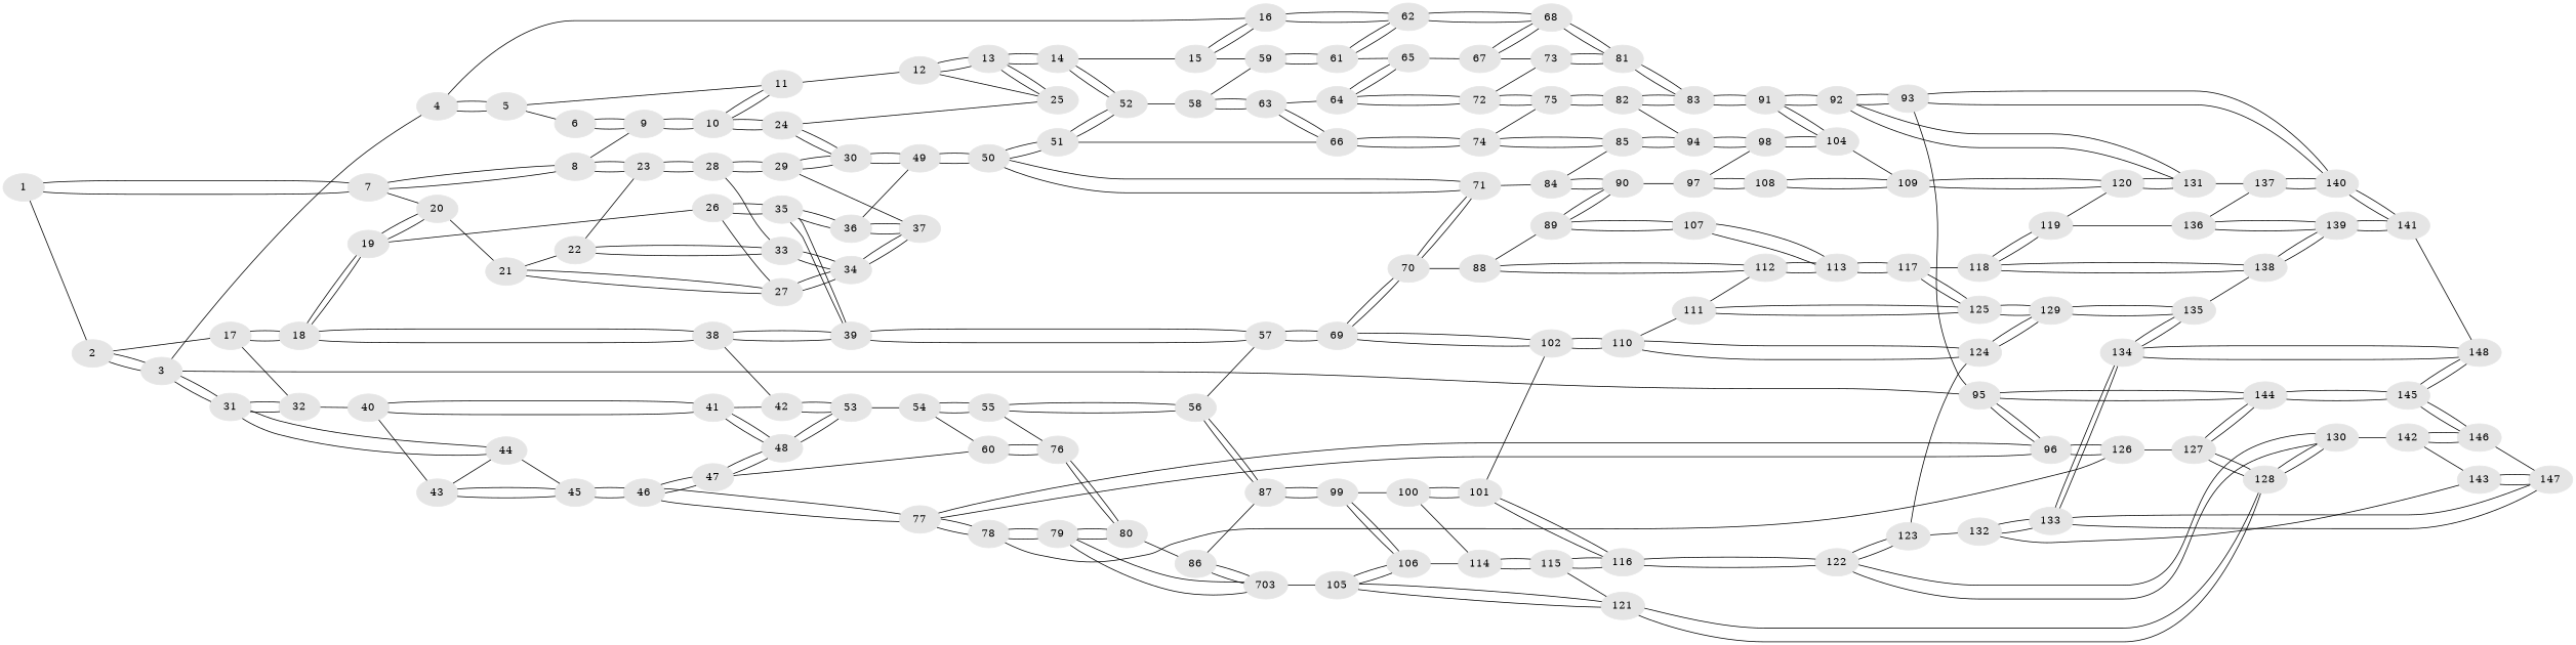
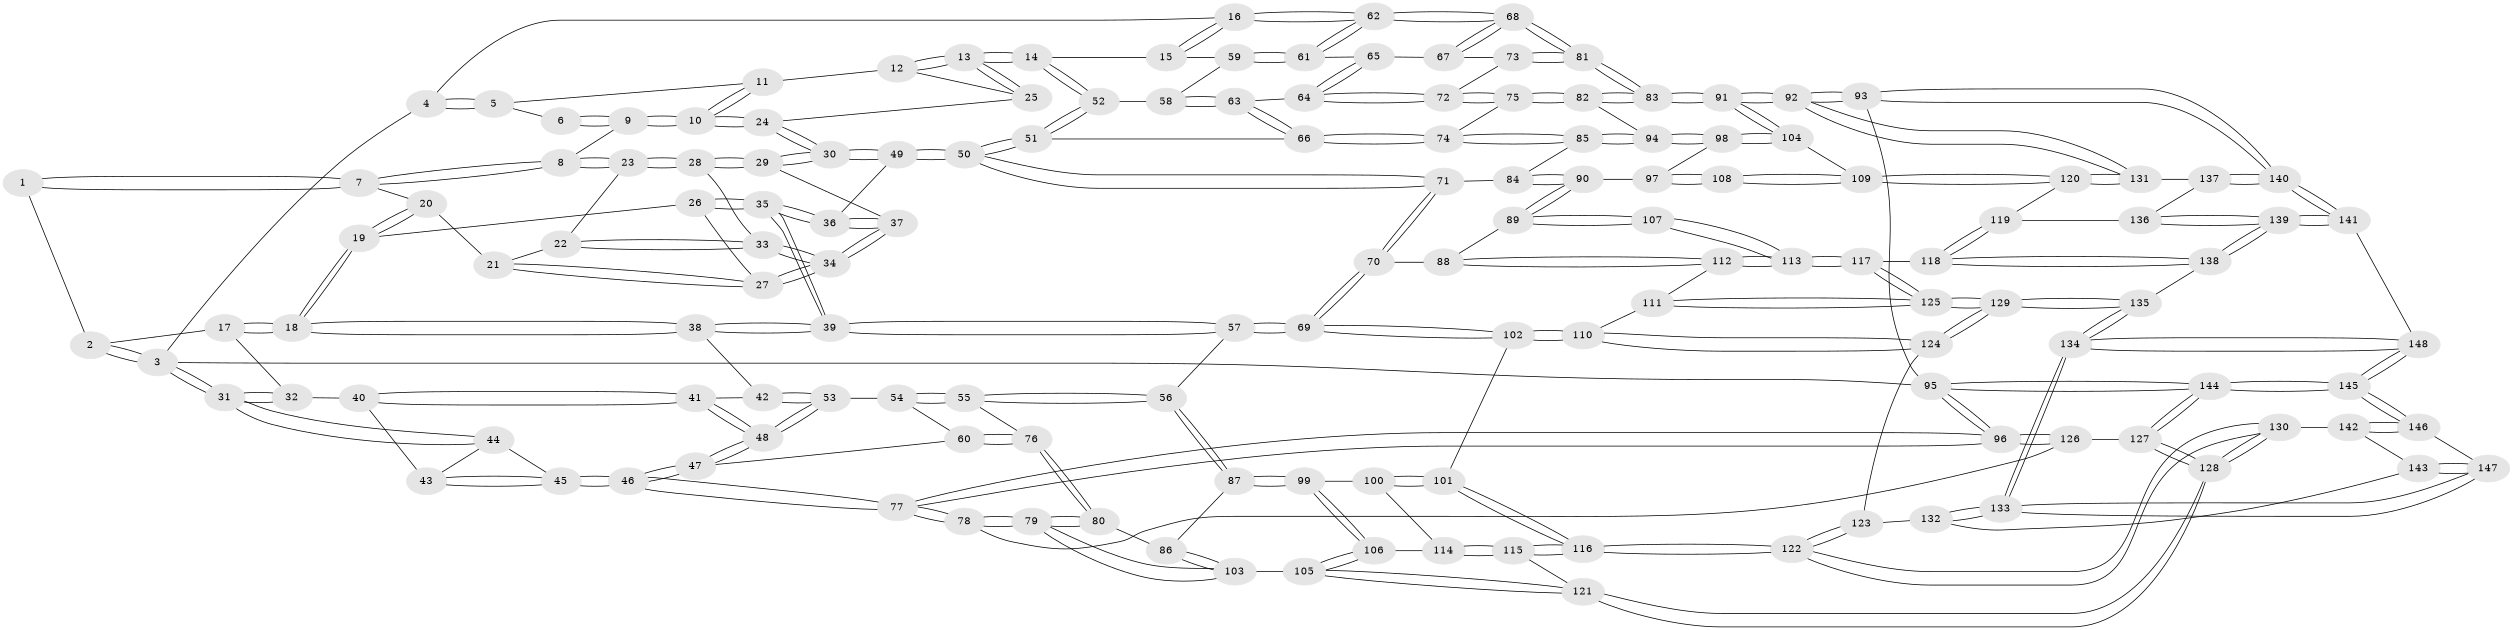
  graph {
    rankdir=LR
    node [color=gray90 style=filled]
    1
    2
    7
    3
    17
    8
    20
    4
    31
    95
    18
    32
    5
    16
    44
    96
    144
    6
    11
    62
    93
    140
    9
    12
    10
    23
    21
    28
    24
    25
    30
    13
    14
    15
    52
    59
    58
    61
    68
    19
    38
    40
    26
    39
    42
    27
    35
    22
    33
    34
    29
    49
    36
    37
    50
    45
    41
    43
    57
    53
    69
    48
    54
    46
    47
    77
    60
    78
    76
    51
    71
    66
    84
    74
    63
    55
    56
    87
    80
    99
    70
    102
    64
    65
    67
    81
    72
    73
    75
    85
    83
    88
    110
    89
    112
    90
    82
    94
    86
    79
    126
-   103 [label=703]
+   103
    127
    105
    91
    98
    92
    104
    97
    100
    106
    107
    113
    108
    131
    109
    137
    141
    145
    101
    114
    116
    115
    122
    111
    124
    121
    120
    128
    117
    125
    129
    118
    123
    130
    119
    138
    136
    139
    132
    142
    133
    143
    135
    146
    134
    147
    148
    1 -- 2
    1 -- 7
    1 -- 7
    2 -- 3
    2 -- 3
    2 -- 17
    7 -- 8
    7 -- 8
    7 -- 20
    3 -- 4
    3 -- 31
    3 -- 31
    3 -- 95
    17 -- 18
    17 -- 18
    17 -- 32
    8 -- 9
    8 -- 23
    8 -- 23
    20 -- 21
    4 -- 5
    4 -- 5
    4 -- 16
    31 -- 32
    31 -- 32
    31 -- 44
    31 -- 44
    95 -- 96
    95 -- 96
    95 -- 144
    95 -- 144
    18 -- 19
    18 -- 19
    18 -- 38
    18 -- 38
    32 -- 40
    5 -- 6
    5 -- 11
    16 -- 62
    16 -- 62
    44 -- 45
    96 -- 126
    96 -- 126
    144 -- 145
    144 -- 145
    6 -- 9
    6 -- 9
    11 -- 12
    62 -- 68
    62 -- 68
    93 -- 95
    93 -- 140
    93 -- 140
    140 -- 141
    140 -- 141
    9 -- 10
    9 -- 10
    12 -- 25
    12 -- 13
    12 -- 13
    10 -- 11
    10 -- 11
    10 -- 24
    10 -- 24
    23 -- 28
    23 -- 28
    21 -- 27
    21 -- 27
    21 -- 22
    28 -- 33
    28 -- 29
    28 -- 29
    24 -- 25
    24 -- 30
    24 -- 30
    30 -- 49
    30 -- 49
    13 -- 25
    13 -- 25
    13 -- 14
    13 -- 14
    14 -- 15
    14 -- 52
    14 -- 52
    15 -- 16
    15 -- 16
    15 -- 59
    52 -- 58
    59 -- 61
    59 -- 61
    58 -- 59
    58 -- 63
    58 -- 63
    61 -- 62
    61 -- 62
    61 -- 65
    68 -- 81
    68 -- 81
    19 -- 20
    19 -- 20
    19 -- 26
    38 -- 39
    38 -- 39
    38 -- 42
    40 -- 41
    40 -- 41
    40 -- 43
    26 -- 27
    26 -- 35
    26 -- 35
    39 -- 57
    39 -- 57
    42 -- 53
    42 -- 53
    27 -- 34
    27 -- 34
    35 -- 39
    35 -- 39
    35 -- 36
    35 -- 36
    22 -- 23
    22 -- 33
    22 -- 33
    33 -- 34
    33 -- 34
    34 -- 37
    34 -- 37
    29 -- 30
    29 -- 30
    29 -- 37
    49 -- 50
    49 -- 50
    36 -- 49
    36 -- 37
    36 -- 37
    50 -- 51
    50 -- 51
    50 -- 71
    50 -- 71
    45 -- 46
    45 -- 46
    41 -- 42
    41 -- 48
    41 -- 48
    43 -- 44
    43 -- 45
    43 -- 45
    57 -- 69
    57 -- 69
    53 -- 54
    69 -- 70
    69 -- 70
    69 -- 102
    69 -- 102
    48 -- 53
    48 -- 53
    54 -- 60
    54 -- 55
    54 -- 55
    46 -- 47
    46 -- 47
    46 -- 77
    46 -- 77
    47 -- 48
    47 -- 48
    47 -- 60
    77 -- 96
    77 -- 96
    77 -- 78
    77 -- 78
    60 -- 76
    60 -- 76
    78 -- 79
    78 -- 79
    78 -- 126
    76 -- 80
    76 -- 80
    51 -- 52
    51 -- 52
    51 -- 66
    71 -- 84
    66 -- 74
    66 -- 74
    84 -- 85
    84 -- 90
    84 -- 90
    74 -- 75
    74 -- 85
    74 -- 85
    63 -- 66
    63 -- 66
    63 -- 64
    55 -- 76
    55 -- 56
    55 -- 56
    56 -- 57
    56 -- 87
    56 -- 87
    87 -- 99
    87 -- 99
    80 -- 86
    99 -- 100
    99 -- 106
    99 -- 106
    70 -- 71
    70 -- 71
    70 -- 88
    102 -- 110
    102 -- 110
    64 -- 65
    64 -- 65
    64 -- 72
    64 -- 72
    65 -- 67
    67 -- 68
    67 -- 68
    67 -- 73
    81 -- 83
    81 -- 83
    72 -- 73
    72 -- 75
    72 -- 75
    73 -- 81
    73 -- 81
    75 -- 82
    75 -- 82
    85 -- 94
    85 -- 94
    83 -- 91
    83 -- 91
    88 -- 89
    88 -- 112
    88 -- 112
    110 -- 111
    110 -- 124
    110 -- 124
    89 -- 90
    89 -- 90
    89 -- 107
    89 -- 107
    112 -- 113
    112 -- 113
    90 -- 97
    82 -- 83
    82 -- 83
    82 -- 94
    94 -- 98
    94 -- 98
    86 -- 87
    86 -- 103
    86 -- 103
    79 -- 80
    79 -- 80
    79 -- 103
    79 -- 103
    126 -- 127
    103 -- 105
    127 -- 144
    127 -- 144
    127 -- 128
    127 -- 128
    105 -- 106
    105 -- 106
    105 -- 121
    105 -- 121
    91 -- 92
    91 -- 92
    91 -- 104
    91 -- 104
    98 -- 104
    98 -- 104
    92 -- 93
    92 -- 93
    92 -- 131
    92 -- 131
    104 -- 109
    97 -- 98
    97 -- 108
    97 -- 108
    100 -- 101
    100 -- 101
    100 -- 114
    106 -- 114
    107 -- 113
    107 -- 113
    113 -- 117
    113 -- 117
    108 -- 109
    108 -- 109
    131 -- 137
    109 -- 120
    109 -- 120
    137 -- 140
    137 -- 140
    141 -- 148
    145 -- 146
    145 -- 146
    145 -- 148
    145 -- 148
    101 -- 102
    101 -- 116
    101 -- 116
    114 -- 115
    114 -- 115
    116 -- 122
    116 -- 122
    115 -- 116
    115 -- 116
    115 -- 121
    122 -- 123
    122 -- 123
    122 -- 130
    122 -- 130
    111 -- 112
    111 -- 125
    111 -- 125
    124 -- 129
    124 -- 129
    121 -- 128
    121 -- 128
    120 -- 131
    120 -- 131
    128 -- 130
    128 -- 130
    117 -- 125
    117 -- 125
    117 -- 118
    125 -- 129
    125 -- 129
    129 -- 135
    129 -- 135
    118 -- 119
    118 -- 119
    118 -- 138
    118 -- 138
    123 -- 124
    123 -- 132
    130 -- 142
    119 -- 120
    119 -- 136
    138 -- 139
    138 -- 139
    136 -- 137
    136 -- 139
    136 -- 139
    139 -- 141
    139 -- 141
    132 -- 133
    132 -- 133
    132 -- 143
    142 -- 143
    142 -- 146
    142 -- 146
    133 -- 134
    133 -- 134
    133 -- 147
    133 -- 147
    143 -- 147
    143 -- 147
    135 -- 138
    146 -- 147
    134 -- 135
    134 -- 135
    134 -- 148
    134 -- 148
  }
